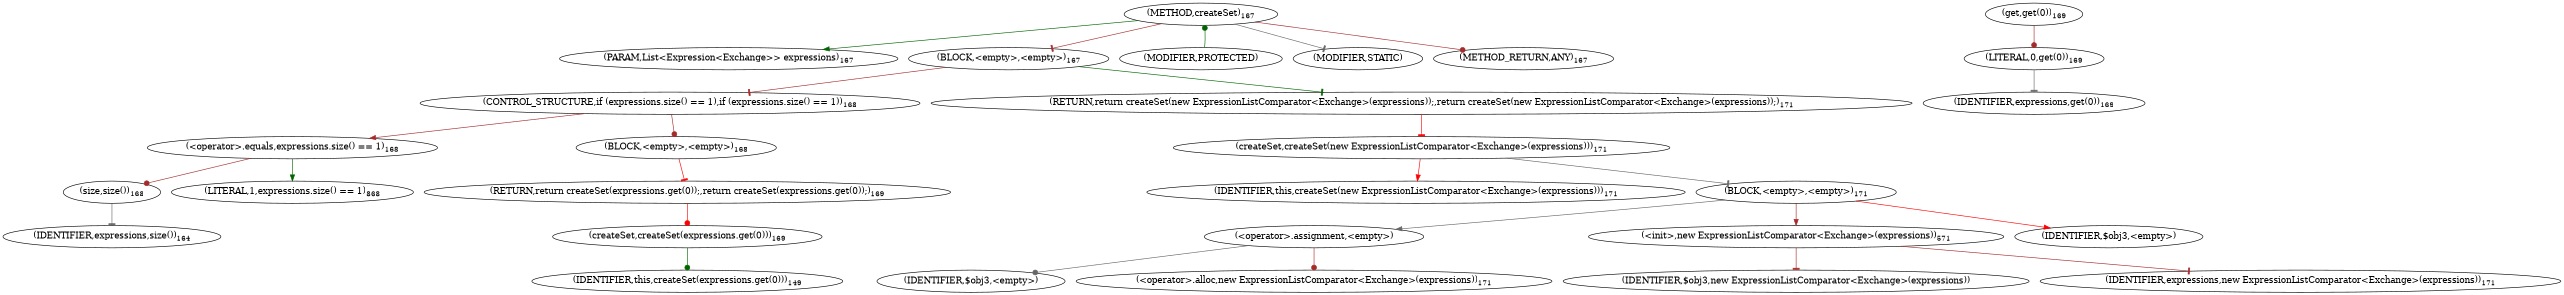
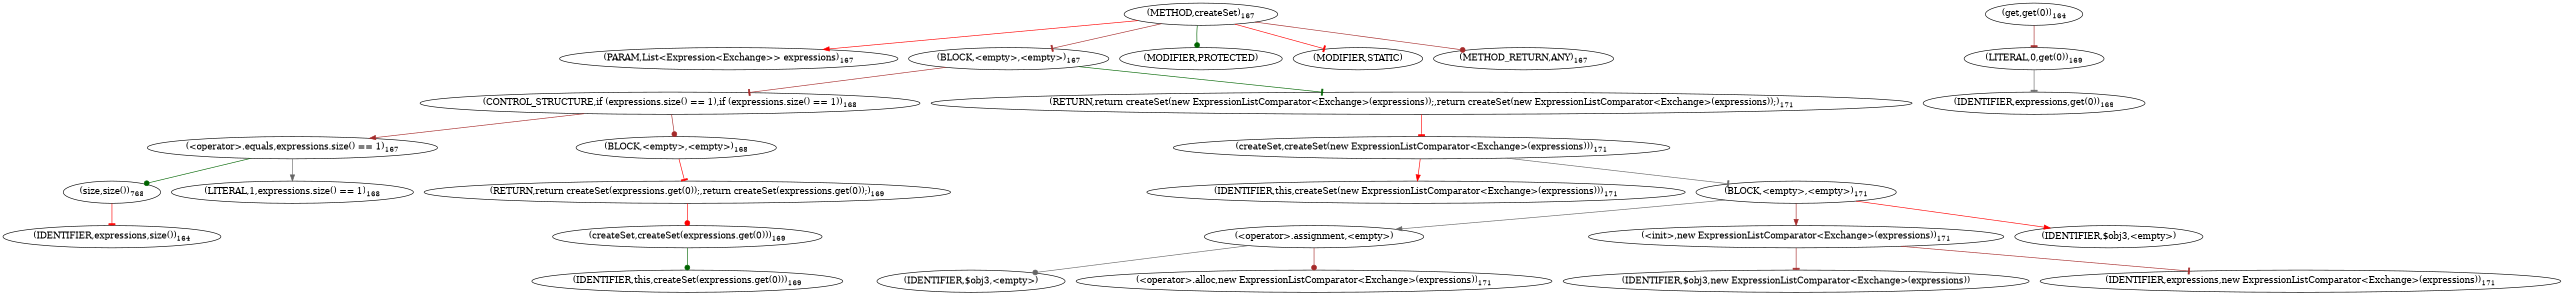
  digraph {
    edge [arrowhead=tee color=brown]
    n1 [label=<(METHOD,createSet)<SUB>167</SUB>>]
    n2 [label=<(PARAM,List&lt;Expression&lt;Exchange&gt;&gt; expressions)<SUB>167</SUB>>]
    n3 [label=<(BLOCK,&lt;empty&gt;,&lt;empty&gt;)<SUB>167</SUB>>]
    n4 [label=<(MODIFIER,PROTECTED)>]
    n5 [label=<(MODIFIER,STATIC)>]
    n6 [label=<(METHOD_RETURN,ANY)<SUB>167</SUB>>]
    n7 [label=<(CONTROL_STRUCTURE,if (expressions.size() == 1),if (expressions.size() == 1))<SUB>168</SUB>>]
    n8 [label=<(RETURN,return createSet(new ExpressionListComparator&lt;Exchange&gt;(expressions));,return createSet(new ExpressionListComparator&lt;Exchange&gt;(expressions));)<SUB>171</SUB>>]
-   n9 [label=<(&lt;operator&gt;.equals,expressions.size() == 1)<SUB>168</SUB>>]
+   n9 [label=<(&lt;operator&gt;.equals,expressions.size() == 1)<SUB>167</SUB>>]
    n10 [label=<(BLOCK,&lt;empty&gt;,&lt;empty&gt;)<SUB>168</SUB>>]
    n11 [label=<(createSet,createSet(new ExpressionListComparator&lt;Exchange&gt;(expressions)))<SUB>171</SUB>>]
-   n12 [label=<(size,size())<SUB>168</SUB>>]
-   n13 [label=<(LITERAL,1,expressions.size() == 1)<SUB>868</SUB>>]
+   n12 [label=<(size,size())<SUB>768</SUB>>]
+   n13 [label=<(LITERAL,1,expressions.size() == 1)<SUB>168</SUB>>]
    n14 [label=<(RETURN,return createSet(expressions.get(0));,return createSet(expressions.get(0));)<SUB>169</SUB>>]
    n15 [label=<(IDENTIFIER,expressions,size())<SUB>164</SUB>>]
    n16 [label=<(createSet,createSet(expressions.get(0)))<SUB>169</SUB>>]
-   n17 [label=<(IDENTIFIER,this,createSet(expressions.get(0)))<SUB>149</SUB>>]
-   n18 [label=<(get,get(0))<SUB>169</SUB>>]
+   n17 [label=<(IDENTIFIER,this,createSet(expressions.get(0)))<SUB>169</SUB>>]
+   n18 [label=<(get,get(0))<SUB>164</SUB>>]
    n19 [label=<(LITERAL,0,get(0))<SUB>169</SUB>>]
    n20 [label=<(IDENTIFIER,expressions,get(0))<SUB>169</SUB>>]
    n21 [label=<(IDENTIFIER,this,createSet(new ExpressionListComparator&lt;Exchange&gt;(expressions)))<SUB>171</SUB>>]
    n22 [label=<(BLOCK,&lt;empty&gt;,&lt;empty&gt;)<SUB>171</SUB>>]
    n23 [label=<(&lt;operator&gt;.assignment,&lt;empty&gt;)>]
-   n24 [label=<(&lt;init&gt;,new ExpressionListComparator&lt;Exchange&gt;(expressions))<SUB>571</SUB>>]
+   n24 [label=<(&lt;init&gt;,new ExpressionListComparator&lt;Exchange&gt;(expressions))<SUB>171</SUB>>]
    n25 [label=<(IDENTIFIER,$obj3,&lt;empty&gt;)>]
    n26 [label=<(IDENTIFIER,$obj3,&lt;empty&gt;)>]
    n27 [label=<(&lt;operator&gt;.alloc,new ExpressionListComparator&lt;Exchange&gt;(expressions))<SUB>171</SUB>>]
    n28 [label=<(IDENTIFIER,$obj3,new ExpressionListComparator&lt;Exchange&gt;(expressions))>]
    n29 [label=<(IDENTIFIER,expressions,new ExpressionListComparator&lt;Exchange&gt;(expressions))<SUB>171</SUB>>]
-   n1 -> n2 [arrowhead=normal color=darkgreen]
+   n1 -> n2 [arrowhead=normal color=red]
    n1 -> n3
-   n4 -> n1 [arrowhead=dot color=darkgreen]
-   n1 -> n5 [color=gray40]
+   n1 -> n4 [arrowhead=dot color=darkgreen]
+   n1 -> n5 [color=red]
    n1 -> n6 [arrowhead=dot]
    n3 -> n7
    n3 -> n8 [color=darkgreen]
    n7 -> n9 [arrowhead=normal]
    n7 -> n10 [arrowhead=dot]
    n8 -> n11 [color=red]
-   n9 -> n12 [arrowhead=dot]
-   n9 -> n13 [arrowhead=normal color=darkgreen]
+   n9 -> n12 [arrowhead=dot color=darkgreen]
+   n9 -> n13 [arrowhead=normal color=gray40]
    n10 -> n14 [color=red]
    n11 -> n21 [arrowhead=normal color=red]
    n11 -> n22 [color=gray40]
-   n12 -> n15 [color=gray40]
+   n12 -> n15 [color=red]
    n14 -> n16 [arrowhead=dot color=red]
    n16 -> n17 [arrowhead=dot color=darkgreen]
-   n18 -> n19 [arrowhead=dot]
+   n18 -> n19
    n19 -> n20 [color=gray40]
    n22 -> n23 [arrowhead=normal color=gray40]
    n22 -> n24 [arrowhead=normal]
    n22 -> n25 [arrowhead=normal color=red]
    n23 -> n26 [arrowhead=dot color=gray40]
    n23 -> n27 [arrowhead=dot]
    n24 -> n28
    n24 -> n29
  }
